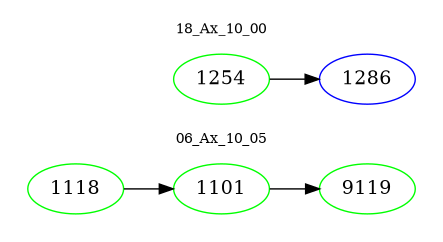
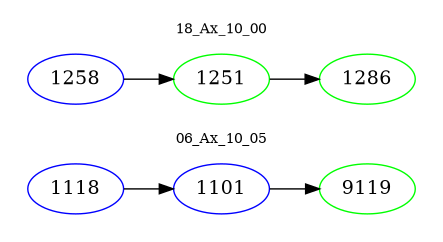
  digraph {
    rankdir=LR
    node [color=green]
    edge [color=black]
-   n1 [label=1118]
-   n2 [label=1101]
+   n1 [color=blue label=1118]
+   n2 [color=blue label=1101]
    n3 [label=9119]
-   n5 [label=1254]
-   n6 [color=blue label=1286]
+   n4 [color=blue label=1258]
+   n5 [label=1251]
+   n6 [label=1286]
    subgraph cluster_1 {
      color=white
      fontsize=10
      label="06_Ax_10_05"
      n1
      n2
      n3
    }
    subgraph cluster_2 {
      color=white
      fontsize=10
      label="18_Ax_10_00"
+     n4
      n5
      n6
    }
    n1 -> n2
    n2 -> n3
+   n4 -> n5
    n5 -> n6
  }
